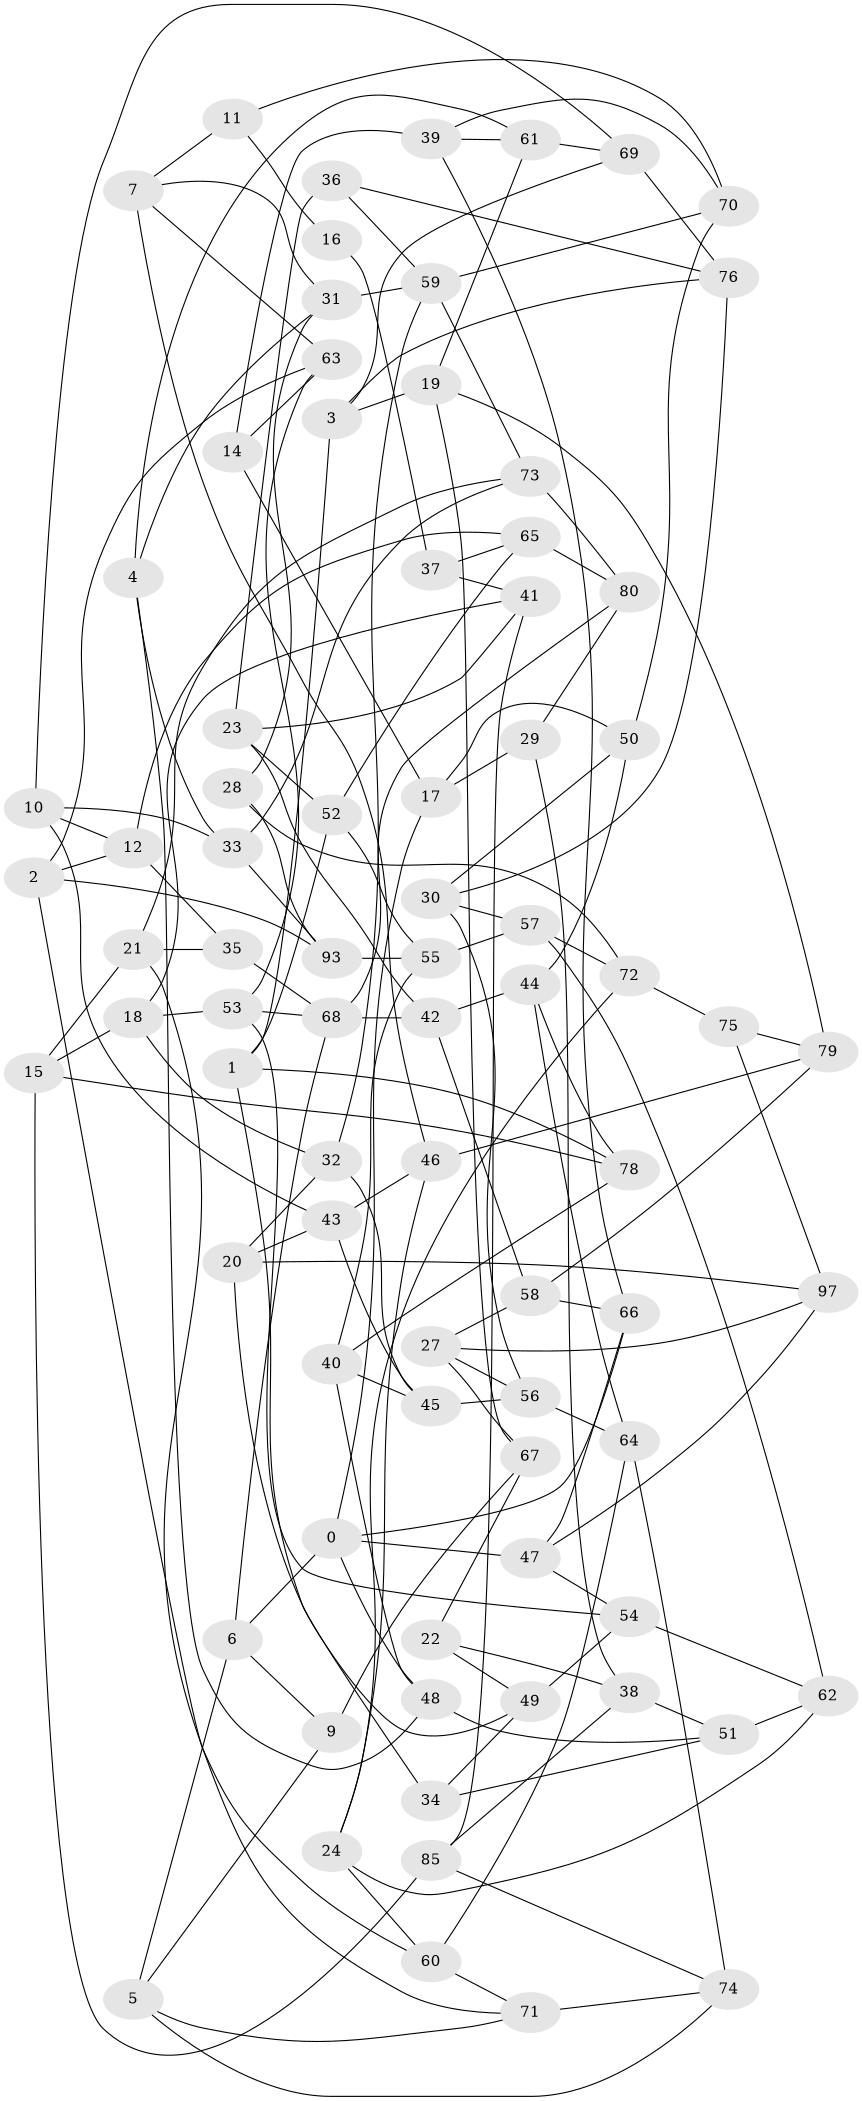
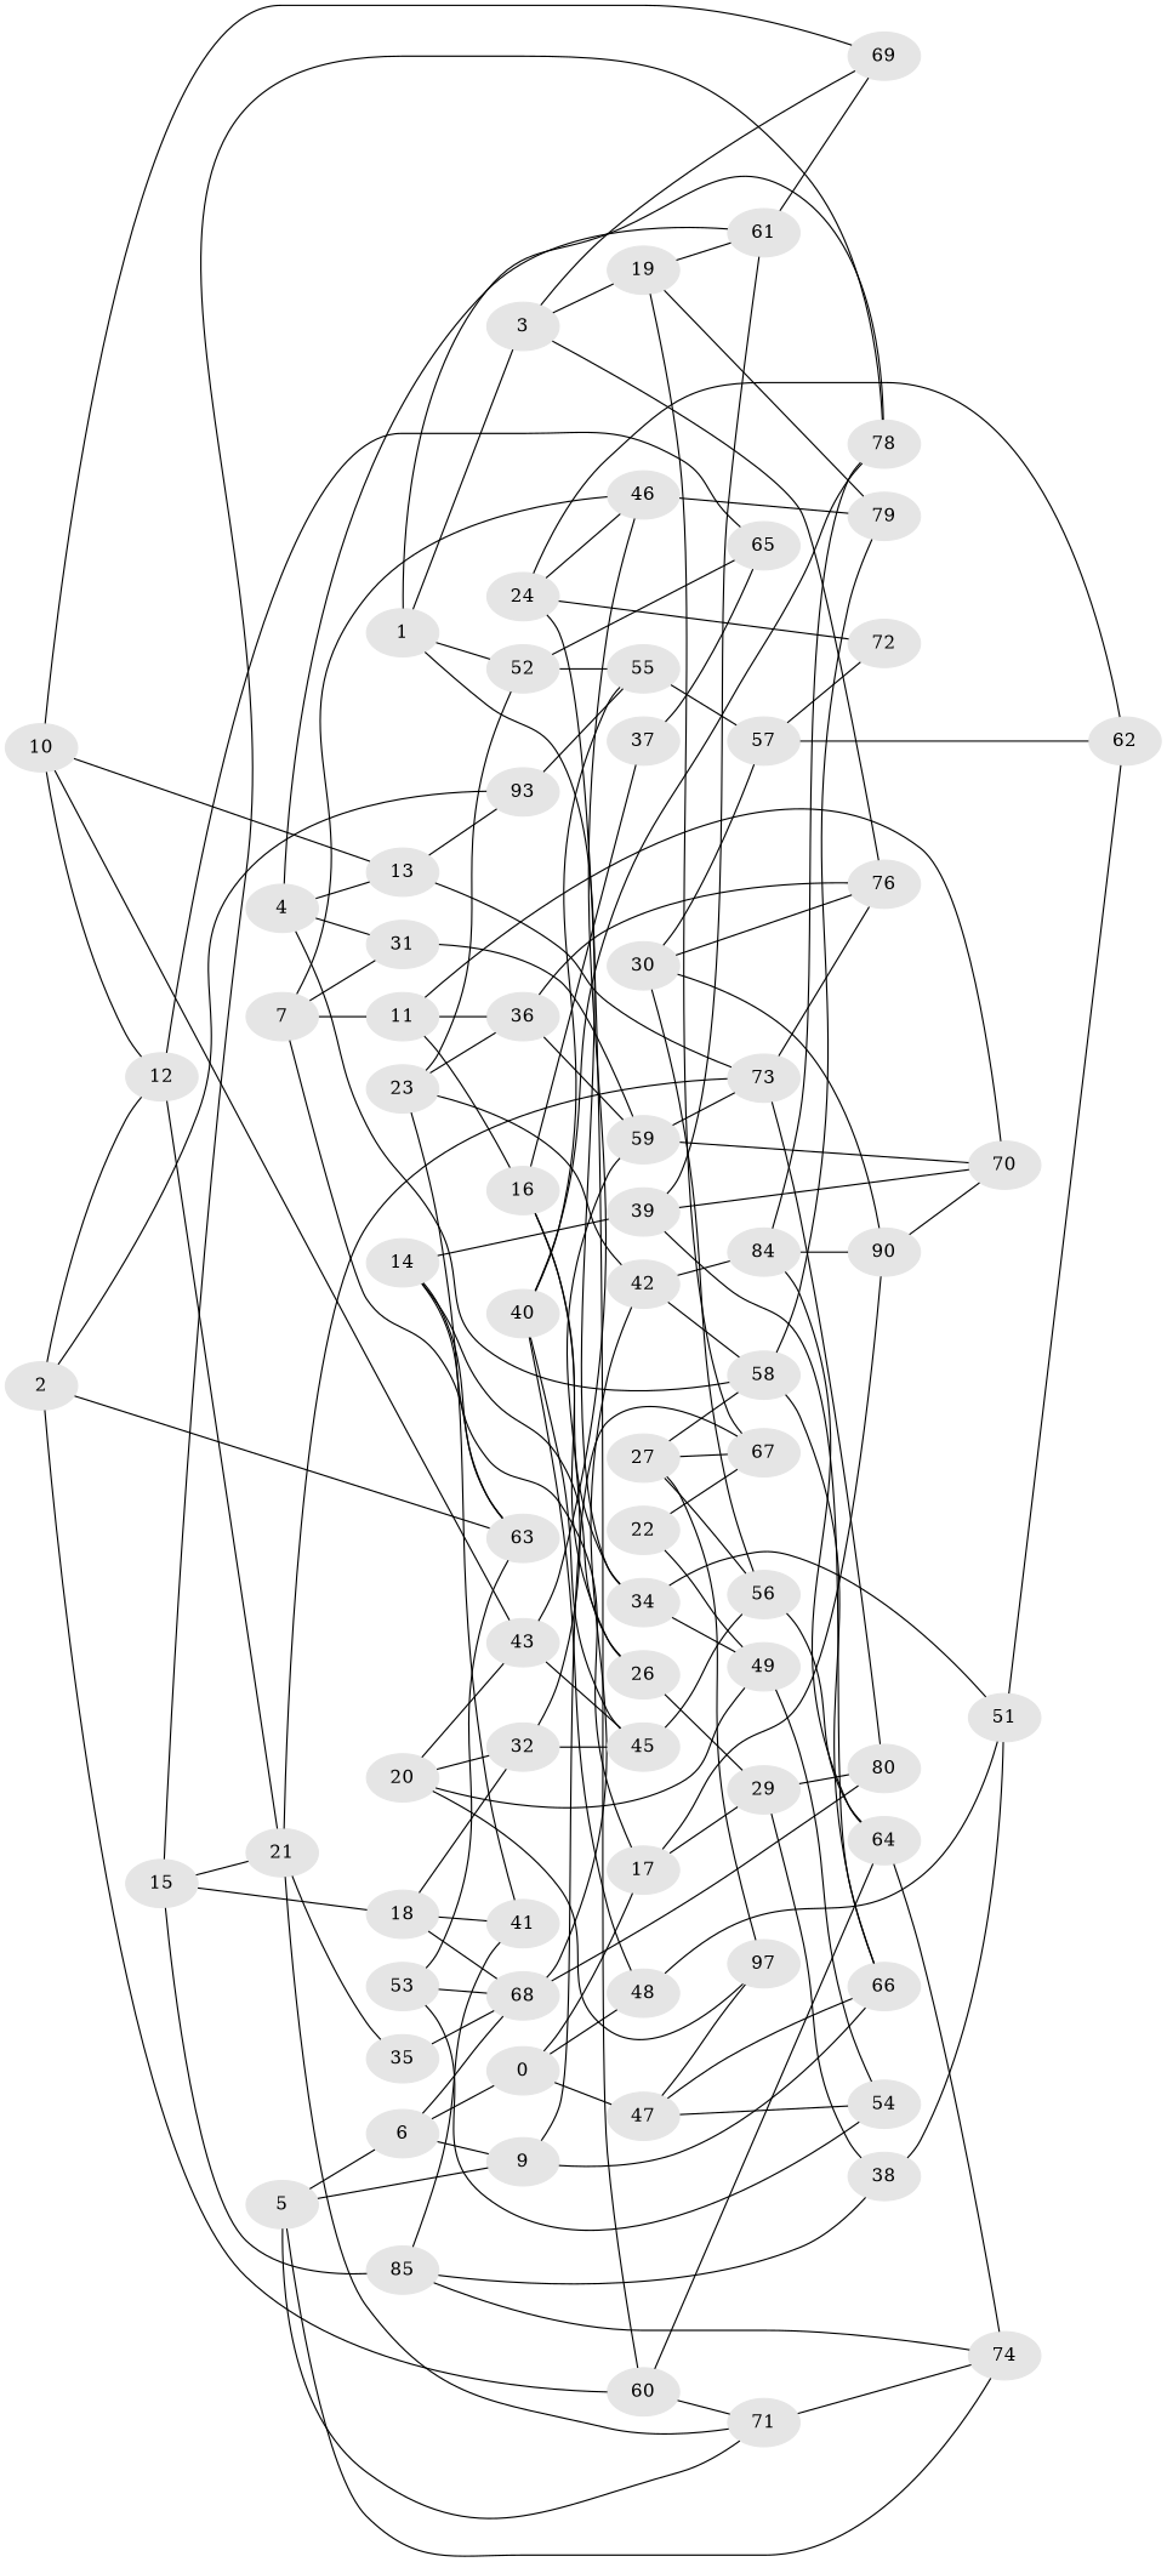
  graph {
    rankdir=LR
    node [color=gray90 style=filled]
    1
    3
    34
    52
    78
    19
    69
    76
    49
    51
    65
    55
    2
    12
    n15 [label=93]
    60
    63
    35
    71
    64
    61
    67
    79
    4
-   13 [label=33]
+   13
    31
    48
    73
    59
    5
    6
    9
    74
    n34 [label=0]
    68
    66
    17
    47
    42
    80
    7
    11
    46
    16
    36
    70
    29
-   50
+   50 [label=90]
    n49 [label=97]
    54
    10
    43
    45
+   26
    37
    14
    39
    15
    18
    21
    n61 [label=85]
    32
    41
    53
    38
    20
    22
-   75
    23
    58
-   44
+   44 [label=84]
    24
    62
    72
-   28
    27
    56
    30
    57
    40
    1 -- 3
    1 -- 34
    1 -- 52
    1 -- 78
    3 -- 19
    3 -- 69
    3 -- 76
    34 -- 49
    34 -- 51
    52 -- 65
    52 -- 55
    19 -- 61
    19 -- 67
    19 -- 79
-   69 -- 76
+   73 -- 76
    49 -- 54
    51 -- 62
-   65 -- 80
    55 -- 57
    2 -- 12
    2 -- n15
    2 -- 60
    2 -- 63
    12 -- 65
-   12 -- 35
+   12 -- 21
    n15 -- 55
    60 -- 71
    60 -- 64
    35 -- 68
    71 -- 74
    64 -- 74
    61 -- 69
    4 -- 61
    4 -- 13
    4 -- 31
-   4 -- 48
+   4 -- 58
    13 -- n15
    13 -- 73
    31 -- 59
    48 -- 51
    73 -- 80
    59 -- 73
    59 -- 70
    5 -- 71
    5 -- 6
    5 -- 9
    5 -- 74
    6 -- 9
    6 -- n34
    6 -- 68
    9 -- 67
-   n34 -- 66
+   9 -- 66
    n34 -- 48
    n34 -- 17
    n34 -- 47
    68 -- 42
    68 -- 80
    17 -- 29
    17 -- 50
    47 -- 66
    47 -- n49
    47 -- 54
    42 -- 58
    42 -- 44
    7 -- 63
    7 -- 31
    7 -- 11
    7 -- 46
    11 -- 16
+   11 -- 36
    11 -- 70
    46 -- 79
+   16 -- 34
+   16 -- 26
    16 -- 37
    36 -- 76
    36 -- 59
    29 -- 80
    29 -- 38
    50 -- 70
-   54 -- 62
    10 -- 69
    10 -- 12
    10 -- 13
    10 -- 43
    43 -- 46
    43 -- 45
    45 -- 56
+   26 -- 29
    37 -- 65
-   37 -- 41
    14 -- 63
    14 -- 17
+   14 -- 26
    14 -- 39
    39 -- 61
    39 -- 66
    39 -- 70
    15 -- 78
    15 -- 18
    15 -- 21
    15 -- n61
    18 -- 32
    18 -- 41
-   18 -- 53
+   18 -- 68
    21 -- 35
    21 -- 71
    21 -- 73
    n61 -- 74
    n61 -- 41
    n61 -- 38
    32 -- 59
    32 -- 45
    53 -- 63
    53 -- 68
    53 -- 54
    38 -- 51
    20 -- 49
    20 -- n49
    20 -- 43
    20 -- 32
    22 -- 49
    22 -- 67
-   22 -- 38
-   75 -- 79
-   75 -- n49
    23 -- 52
    23 -- 42
    23 -- 36
    23 -- 41
    58 -- 79
    58 -- 66
    44 -- 78
    44 -- 64
    44 -- 50
    24 -- 60
    24 -- 46
    24 -- 62
    24 -- 72
-   72 -- 75
-   28 -- n15
-   28 -- 31
-   28 -- 72
    27 -- 67
    27 -- n49
    27 -- 58
    27 -- 56
    56 -- 64
    30 -- 76
    30 -- 50
    30 -- 56
    30 -- 57
    57 -- 62
    57 -- 72
    40 -- 78
    40 -- 55
    40 -- 48
    40 -- 45
  }
